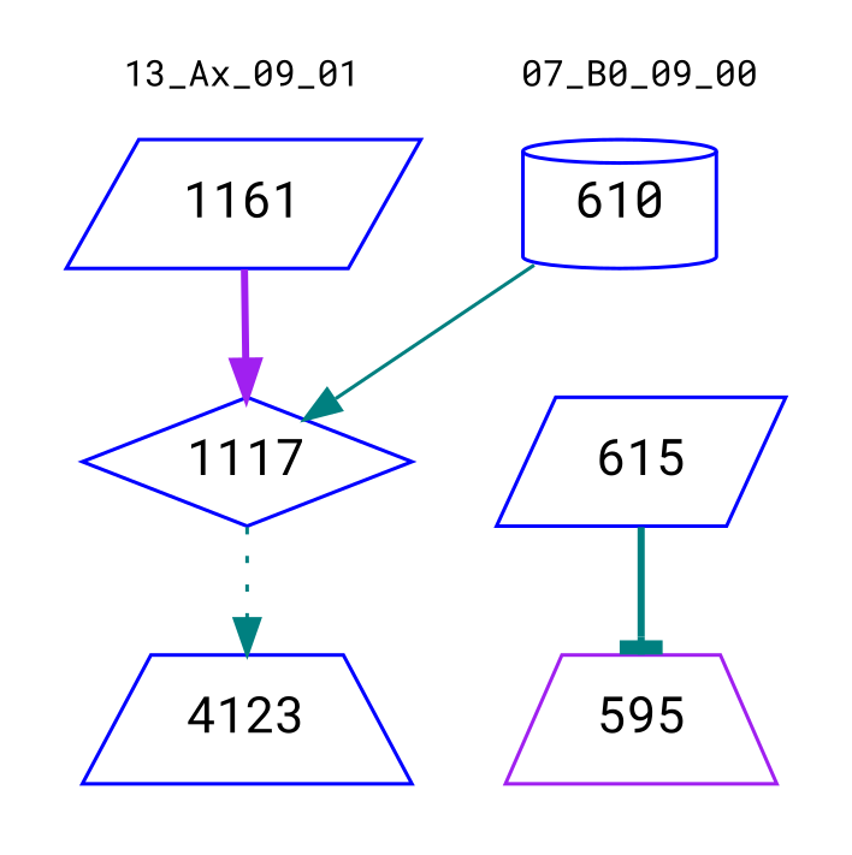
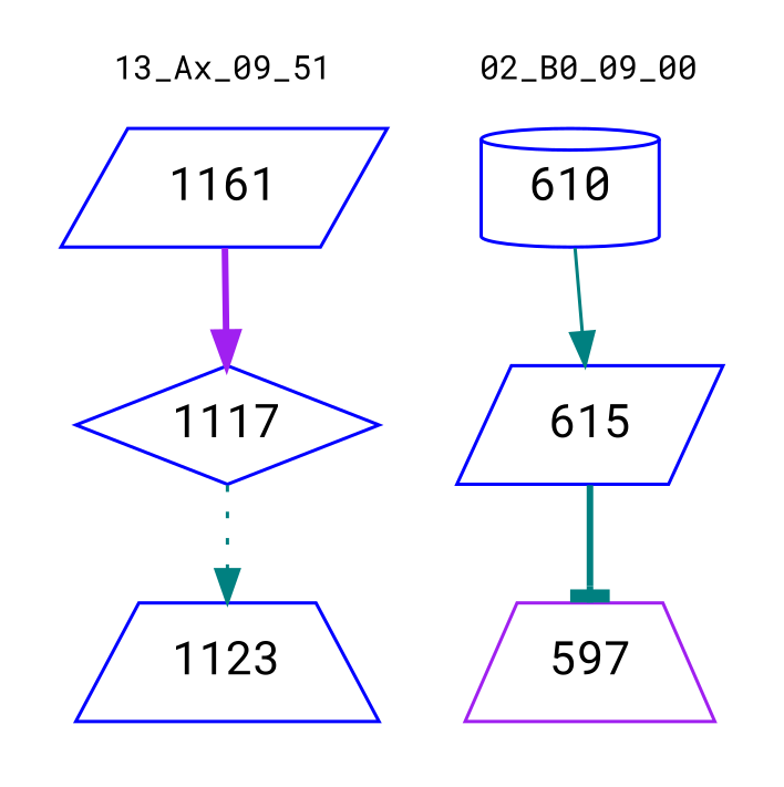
  digraph {
    fontname="Roboto Mono"
    node [color=blue fontname="Roboto Mono" shape=parallelogram]
    edge [arrowhead=normal color=teal fontname="Roboto Mono" style=bold]
    n1 [label=1161]
    n2 [label=1117 shape=diamond]
-   n3 [label=4123 shape=trapezium]
+   n3 [label=1123 shape=trapezium]
    n4 [label=610 shape=cylinder]
    n5 [label=615]
-   n6 [color=purple label=595 shape=trapezium]
+   n6 [color=purple label=597 shape=trapezium]
    subgraph cluster_1 {
      color=white
      fontsize=10
-     label="13_Ax_09_01"
+     label="13_Ax_09_51"
      n1
      n2
      n3
    }
    subgraph cluster_2 {
      color=white
      fontsize=10
-     label="07_B0_09_00"
+     label="02_B0_09_00"
      n4
      n5
      n6
    }
    n1 -> n2 [color=purple]
    n2 -> n3 [style=dotted]
-   n4 -> n2 [style=solid]
+   n4 -> n5 [style=solid]
    n5 -> n6 [arrowhead=tee]
  }
